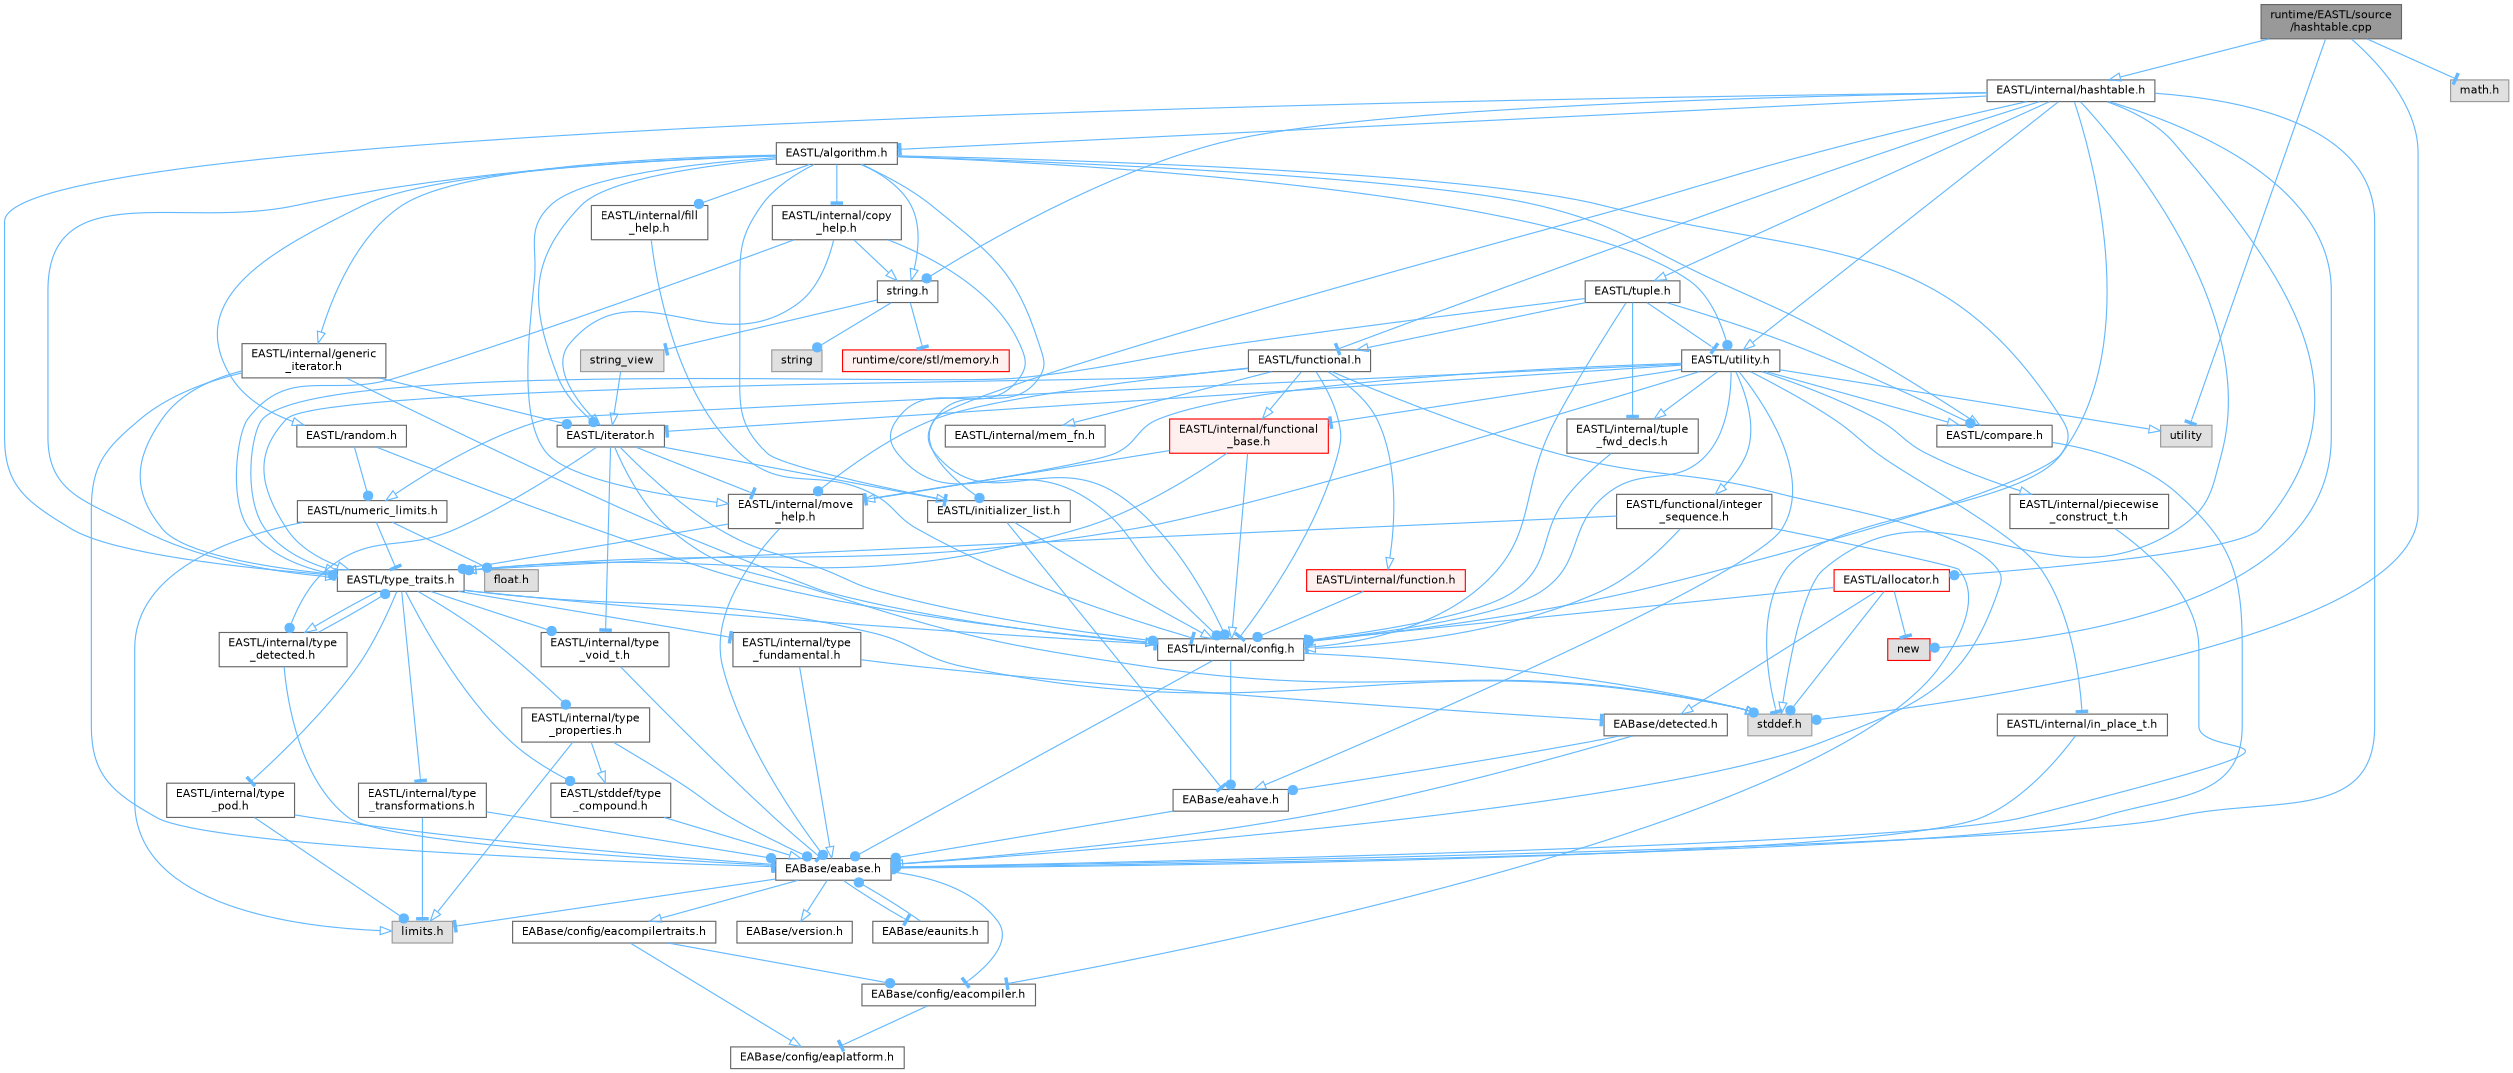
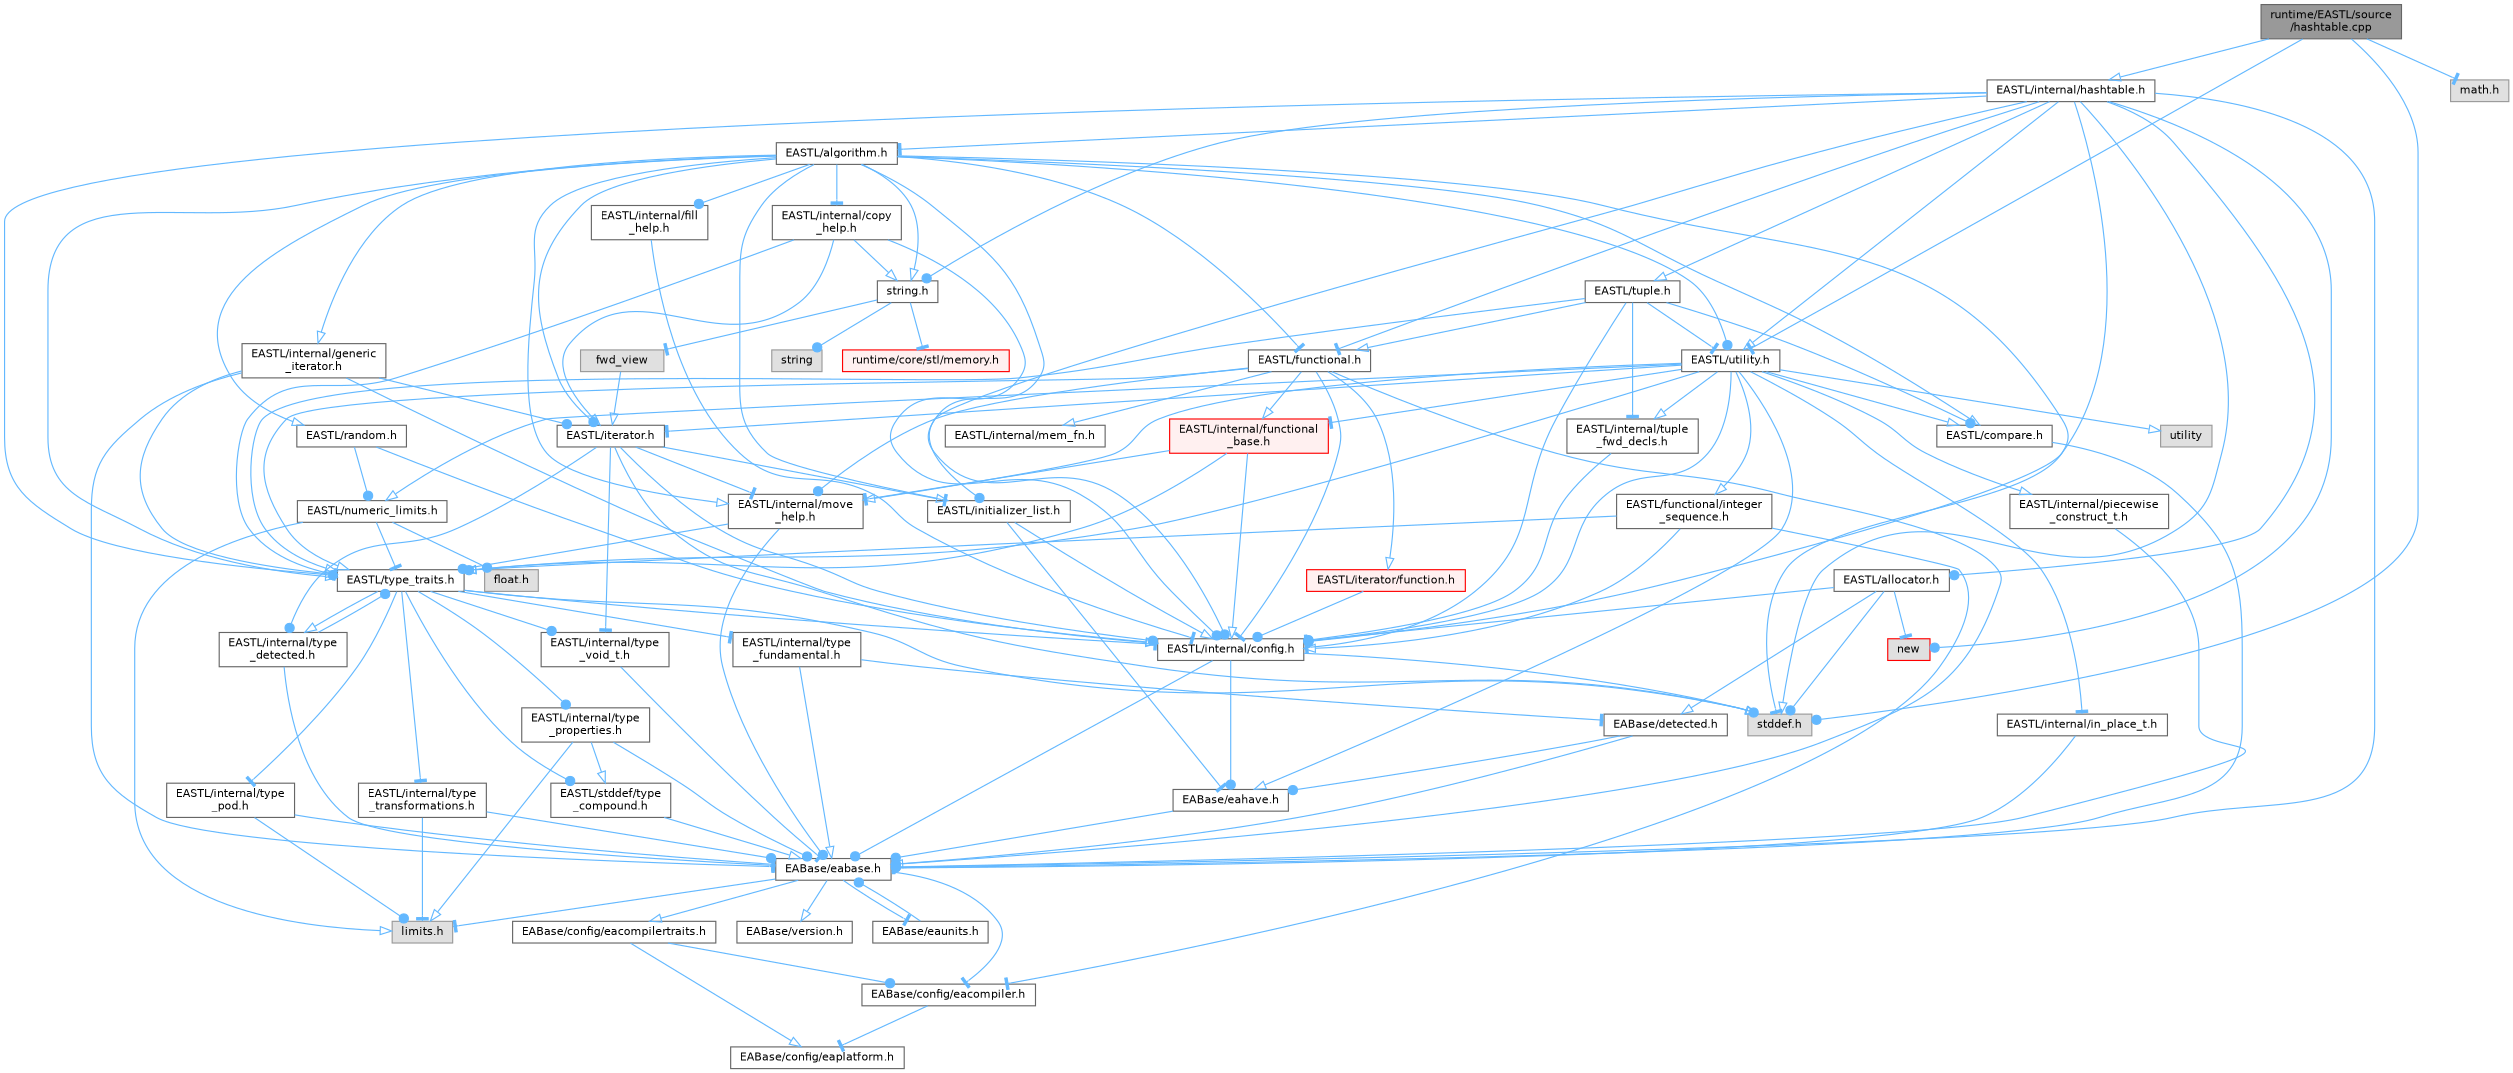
  digraph {
    node [color=grey40 fillcolor=white fontname=Helvetica fontsize=10 shape=box style=filled]
    edge [arrowhead=onormal color=steelblue1 fontname=Helvetica fontsize=10 labelfontname=Helvetica labelfontsize=10 style=solid]
    n1 [color=gray40 fillcolor=grey60 fontcolor=black height=0.2 label="runtime/EASTL/source\l/hashtable.cpp" width=0.4]
    n2 [height=0.2 label="EASTL/internal/hashtable.h" width=0.4]
    n3 [color=grey60 fillcolor="#E0E0E0" height=0.2 label="stddef.h" width=0.4]
    n4 [height=0.2 label="EASTL/utility.h" width=0.4]
    n5 [color=grey60 fillcolor="#E0E0E0" height=0.2 label="math.h" width=0.4]
    n6 [height=0.2 label="EABase/eabase.h" width=0.4]
    n7 [height=0.2 label="EASTL/internal/config.h" width=0.4]
    n8 [height=0.2 label="EASTL/type_traits.h" width=0.4]
-   n9 [color=red height=0.2 label="EASTL/allocator.h" width=0.4]
+   n9 [height=0.2 label="EASTL/allocator.h" width=0.4]
    n10 [color=red fillcolor="#E0E0E0" height=0.2 label=new width=0.4]
    n11 [height=0.2 label="EASTL/initializer_list.h" width=0.4]
    n12 [height=0.2 label="EASTL/functional.h" width=0.4]
    n13 [height=0.2 label="EASTL/algorithm.h" width=0.4]
    n14 [height=0.2 label="string.h" width=0.4]
    n15 [height=0.2 label="EASTL/tuple.h" width=0.4]
    n16 [height=0.2 label="EASTL/iterator.h" width=0.4]
    n17 [height=0.2 label="EABase/eahave.h" width=0.4]
    n18 [height=0.2 label="EASTL/internal/move\l_help.h" width=0.4]
    n19 [color=red fillcolor="#FFF0F0" height=0.2 label="EASTL/internal/functional\l_base.h" width=0.4]
    n20 [height=0.2 label="EASTL/numeric_limits.h" width=0.4]
    n21 [height=0.2 label="EASTL/compare.h" width=0.4]
    n22 [height=0.2 label="EASTL/functional/integer\l_sequence.h" width=0.4]
    n23 [height=0.2 label="EASTL/internal/tuple\l_fwd_decls.h" width=0.4]
    n24 [height=0.2 label="EASTL/internal/in_place_t.h" width=0.4]
    n25 [height=0.2 label="EASTL/internal/piecewise\l_construct_t.h" width=0.4]
    n26 [color=grey60 fillcolor="#E0E0E0" height=0.2 label=utility width=0.4]
    n27 [height=0.2 label="EABase/config/eacompiler.h" width=0.4]
    n28 [height=0.2 label="EABase/config/eacompilertraits.h" width=0.4]
    n29 [height=0.2 label="EABase/version.h" width=0.4]
    n30 [height=0.2 label="EABase/eaunits.h" width=0.4]
    n31 [color=grey60 fillcolor="#E0E0E0" height=0.2 label="limits.h" width=0.4]
    n32 [height=0.2 label="EASTL/internal/type\l_fundamental.h" width=0.4]
    n33 [height=0.2 label="EASTL/internal/type\l_transformations.h" width=0.4]
    n34 [height=0.2 label="EASTL/internal/type\l_void_t.h" width=0.4]
    n35 [height=0.2 label="EASTL/internal/type\l_properties.h" width=0.4]
    n36 [height=0.2 label="EASTL/stddef/type\l_compound.h" width=0.4]
    n37 [height=0.2 label="EASTL/internal/type\l_pod.h" width=0.4]
    n38 [height=0.2 label="EASTL/internal/type\l_detected.h" width=0.4]
    n39 [height=0.2 label="EABase/detected.h" width=0.4]
    n40 [height=0.2 label="EASTL/internal/mem_fn.h" width=0.4]
-   n41 [color=red fillcolor="#FFF0F0" height=0.2 label="EASTL/internal/function.h" width=0.4]
+   n41 [color=red fillcolor="#FFF0F0" height=0.2 label="EASTL/iterator/function.h" width=0.4]
    n42 [height=0.2 label="EASTL/internal/copy\l_help.h" width=0.4]
    n43 [height=0.2 label="EASTL/internal/fill\l_help.h" width=0.4]
    n44 [height=0.2 label="EASTL/internal/generic\l_iterator.h" width=0.4]
    n45 [height=0.2 label="EASTL/random.h" width=0.4]
    n46 [color=grey60 fillcolor="#E0E0E0" height=0.2 label=string width=0.4]
-   n47 [color=grey60 fillcolor="#E0E0E0" height=0.2 label=string_view width=0.4]
+   n47 [color=grey60 fillcolor="#E0E0E0" height=0.2 label=fwd_view width=0.4]
    n48 [color=red fillcolor="#FFF0F0" height=0.2 label="runtime/core/stl/memory.h" width=0.4]
    n49 [height=0.2 label="EABase/config/eaplatform.h" width=0.4]
    n50 [color=grey60 fillcolor="#E0E0E0" height=0.2 label="float.h" width=0.4]
    n1 -> n2
    n1 -> n3 [arrowhead=dot]
-   n1 -> n26 [arrowhead=tee]
+   n1 -> n4 [arrowhead=tee]
    n1 -> n5 [arrowhead=tee]
    n2 -> n3
    n2 -> n4
    n2 -> n6 [arrowhead=dot]
    n2 -> n7 [arrowhead=dot]
    n2 -> n8 [arrowhead=dot]
    n2 -> n9 [arrowhead=dot]
    n2 -> n10 [arrowhead=dot]
    n2 -> n11 [arrowhead=dot]
    n2 -> n12 [arrowhead=tee]
    n2 -> n13 [arrowhead=tee]
    n2 -> n14 [arrowhead=dot]
    n2 -> n15
    n4 -> n7 [arrowhead=dot]
    n4 -> n8
    n4 -> n16 [arrowhead=tee]
    n4 -> n17
    n4 -> n18
    n4 -> n19 [arrowhead=tee]
    n4 -> n20
    n4 -> n21
    n4 -> n22
    n4 -> n23
    n4 -> n24 [arrowhead=tee]
    n4 -> n25
    n4 -> n26
    n6 -> n27 [arrowhead=tee]
    n6 -> n28
    n6 -> n29
    n6 -> n30 [arrowhead=tee]
    n6 -> n31 [arrowhead=tee]
    n7 -> n3
    n7 -> n6 [arrowhead=dot]
    n7 -> n17 [arrowhead=dot]
    n8 -> n3 [arrowhead=dot]
    n8 -> n7 [arrowhead=tee]
    n8 -> n32 [arrowhead=tee]
    n8 -> n33 [arrowhead=tee]
    n8 -> n34 [arrowhead=dot]
    n8 -> n35 [arrowhead=dot]
    n8 -> n36 [arrowhead=dot]
    n8 -> n37 [arrowhead=tee]
    n8 -> n38
    n9 -> n3 [arrowhead=dot]
    n9 -> n7 [arrowhead=tee]
    n9 -> n10 [arrowhead=tee]
    n9 -> n39
    n11 -> n7
    n11 -> n17 [arrowhead=tee]
    n12 -> n6
    n12 -> n7 [arrowhead=tee]
    n12 -> n8
    n12 -> n18 [arrowhead=dot]
    n12 -> n19
    n12 -> n40
    n12 -> n41
    n13 -> n3 [arrowhead=tee]
    n13 -> n4 [arrowhead=dot]
    n13 -> n7 [arrowhead=dot]
    n13 -> n8
    n13 -> n11
+   n13 -> n12 [arrowhead=tee]
    n13 -> n14
    n13 -> n16 [arrowhead=dot]
    n13 -> n18
    n13 -> n21
    n13 -> n42 [arrowhead=tee]
    n13 -> n43 [arrowhead=dot]
    n13 -> n44
    n13 -> n45
    n14 -> n46 [arrowhead=dot]
    n14 -> n47 [arrowhead=tee]
    n14 -> n48 [arrowhead=tee]
    n15 -> n4 [arrowhead=tee]
    n15 -> n7 [arrowhead=tee]
    n15 -> n8
    n15 -> n12
    n15 -> n21 [arrowhead=dot]
    n15 -> n23 [arrowhead=tee]
    n16 -> n3
    n16 -> n7 [arrowhead=dot]
    n16 -> n11 [arrowhead=tee]
    n16 -> n18 [arrowhead=tee]
    n16 -> n34 [arrowhead=tee]
    n16 -> n38 [arrowhead=dot]
    n17 -> n6 [arrowhead=dot]
    n18 -> n6 [arrowhead=dot]
    n18 -> n8 [arrowhead=dot]
    n19 -> n7
    n19 -> n8 [arrowhead=dot]
    n19 -> n18 [arrowhead=tee]
    n20 -> n8 [arrowhead=tee]
    n20 -> n31
    n20 -> n50 [arrowhead=dot]
    n21 -> n6 [arrowhead=tee]
    n22 -> n7
    n22 -> n8
    n22 -> n27 [arrowhead=tee]
    n23 -> n7 [arrowhead=dot]
    n24 -> n6 [arrowhead=tee]
    n25 -> n6 [arrowhead=dot]
    n27 -> n49 [arrowhead=tee]
    n28 -> n27 [arrowhead=dot]
    n28 -> n49
    n30 -> n6 [arrowhead=dot]
    n32 -> n6
    n32 -> n39 [arrowhead=tee]
    n33 -> n6 [arrowhead=dot]
    n33 -> n31 [arrowhead=tee]
    n34 -> n6 [arrowhead=tee]
    n35 -> n6 [arrowhead=dot]
    n35 -> n31
    n35 -> n36
    n36 -> n6
    n37 -> n6 [arrowhead=tee]
    n37 -> n31 [arrowhead=dot]
    n38 -> n6 [arrowhead=tee]
    n38 -> n8 [arrowhead=dot]
    n39 -> n6 [arrowhead=dot]
    n39 -> n17 [arrowhead=dot]
    n41 -> n7 [arrowhead=dot]
    n42 -> n7 [arrowhead=dot]
    n42 -> n8 [arrowhead=tee]
    n42 -> n14
    n42 -> n16
    n43 -> n7 [arrowhead=tee]
    n44 -> n6 [arrowhead=tee]
    n44 -> n7
    n44 -> n8
    n44 -> n16 [arrowhead=dot]
    n45 -> n7
    n45 -> n20 [arrowhead=dot]
    n47 -> n16
  }
